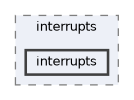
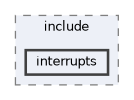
  digraph {
    compound=true
    n1 [color=grey25 fillcolor="#edf0f7" fontname=Helvetica fontsize=10 height=0.2 label=interrupts shape=box style="filled,bold" width=0.4]
    subgraph cluster_1 {
      bgcolor="#edf0f7"
      fontname=Helvetica
      fontsize=10
-     label=interrupts
+     label=include
      pencolor=grey50
      style="filled,dashed"
      n1
    }
  }
